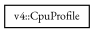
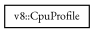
  digraph {
    rankdir=TB
    fontname="EB Garamond"
-   n1 [color=black fillcolor=white fontname="EB Garamond" fontsize=10 height=0.2 label="v4::CpuProfile" shape=record style=filled width=0.4]
+   n1 [color=black fillcolor=white fontname="EB Garamond" fontsize=10 height=0.2 label="v8::CpuProfile" shape=record style=filled width=0.4]
  }
